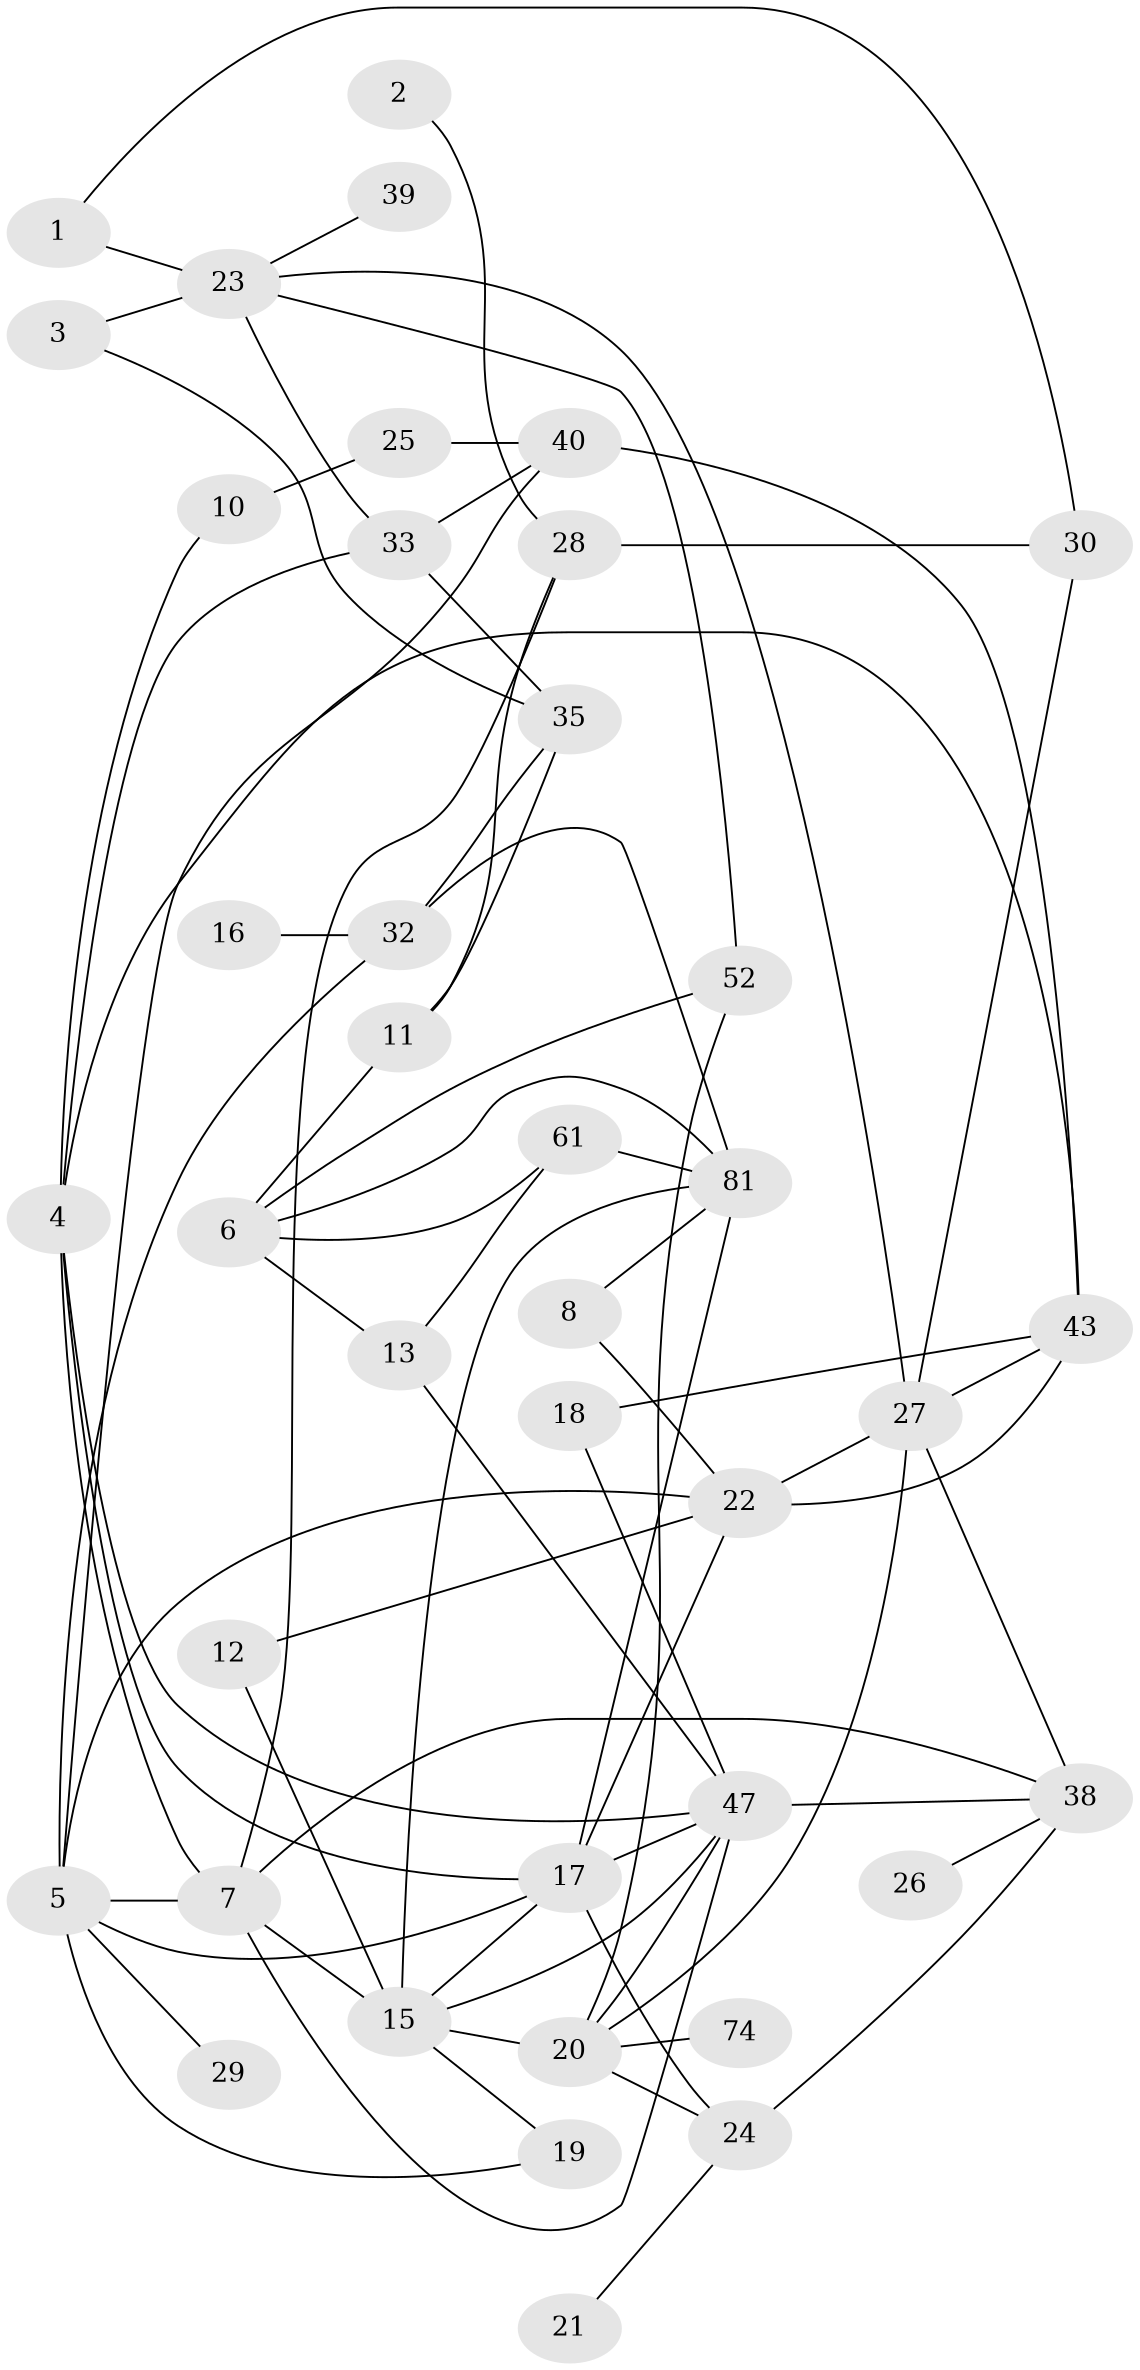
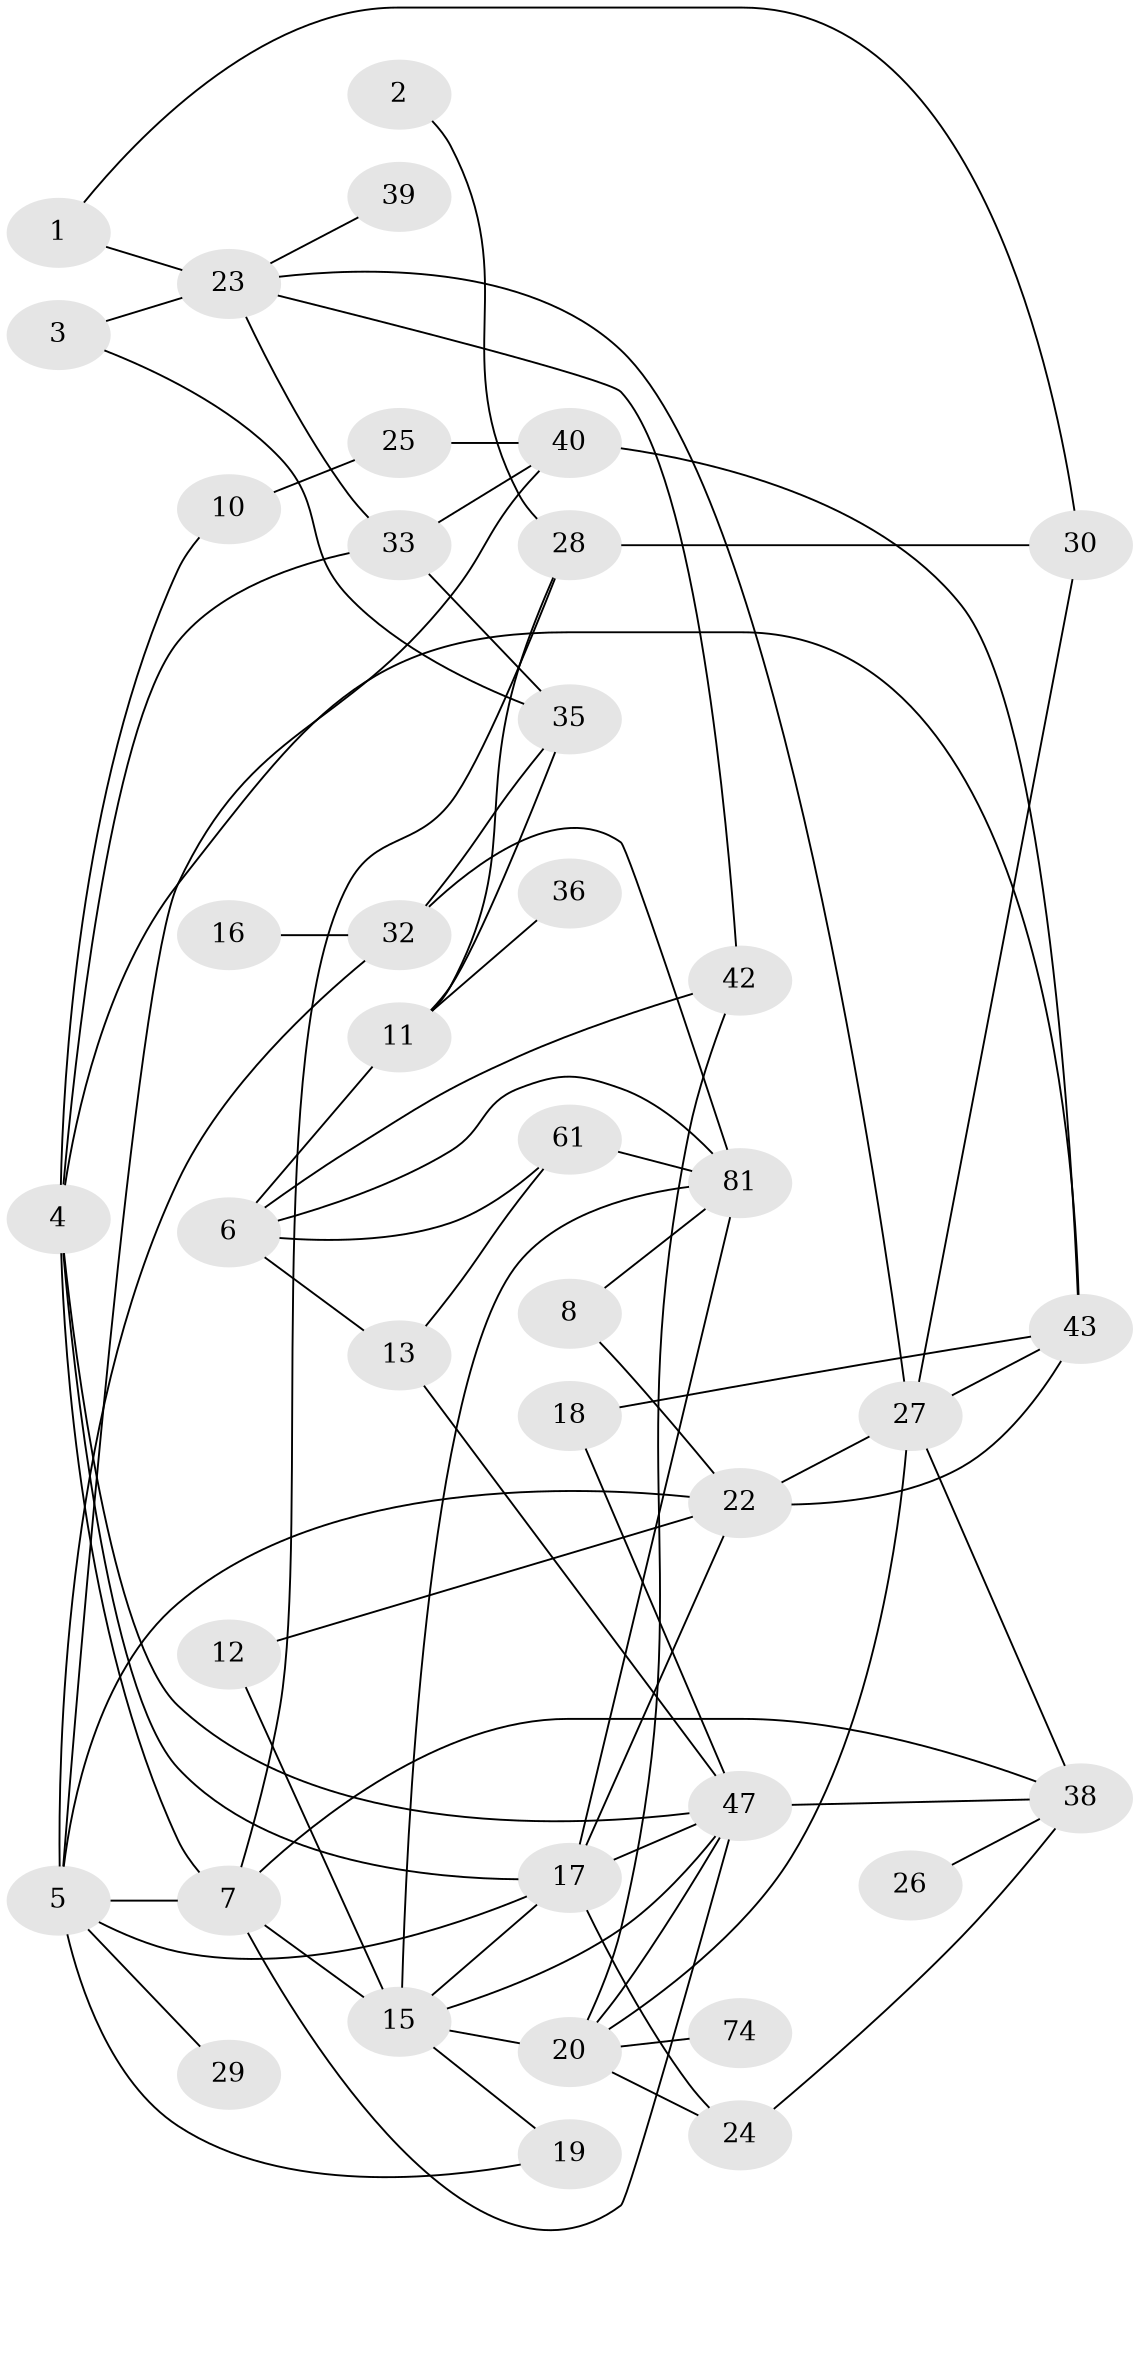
  graph {
    rankdir=LR
    node [color=gray90 style=filled]
    edge [weight=1.0]
    1
    23
    30
    33
-   42 [label=52]
+   42
    27
    39
    2
    28
    3
    35
    4
    7
    10
    17
    n16 [label=47]
    43
    15
    38
    25
    22
    n22 [label=81]
    24
    40
    5
    19
    29
    32
    6
    11
    13
    n32 [label=61]
+   36
    20
    8
    12
    n37 [label=74]
    16
    18
-   21
    26
    1 -- 23
    1 -- 30
    23 -- 33
    23 -- 42
    23 -- 27
    23 -- 39
    33 -- 35
    33 -- 40
    27 -- 30
    27 -- 43
    27 -- 38
    2 -- 28
    28 -- 30
    3 -- 23
    3 -- 35
    4 -- 33 [weight=2.0]
    4 -- 7
    4 -- 10
    4 -- 17
    4 -- n16 [weight=2.0]
    4 -- 43
    7 -- 28 [weight=2.0]
    7 -- n16
    7 -- 15
    7 -- 38
    10 -- 25
    17 -- n16
    17 -- 22
    17 -- n22
    17 -- 24
    n16 -- 38
    15 -- 17 [weight=2.0]
    15 -- n16
    15 -- n22 [weight=2.0]
    15 -- 19
    15 -- 20
    25 -- 40
    22 -- 27
    22 -- 43
    24 -- 38
    40 -- 43
    5 -- 7
    5 -- 17
    5 -- 22
    5 -- 40
    5 -- 19
    5 -- 29
    5 -- 32
    32 -- 35
    32 -- n22
    6 -- 42
    6 -- n22
    6 -- 11
    6 -- 13
    6 -- n32 [weight=2.0]
    11 -- 28
    11 -- 35
+   11 -- 36
    13 -- n16
    13 -- n32
    n32 -- n22 [weight=2.0]
    20 -- 42
    20 -- 27
    20 -- n16
    20 -- 24
    20 -- n37
    8 -- 22
    8 -- n22
    12 -- 15 [weight=2.0]
    12 -- 22
    16 -- 32
    18 -- n16
    18 -- 43
-   21 -- 24 [weight=2.0]
    26 -- 38
  }
